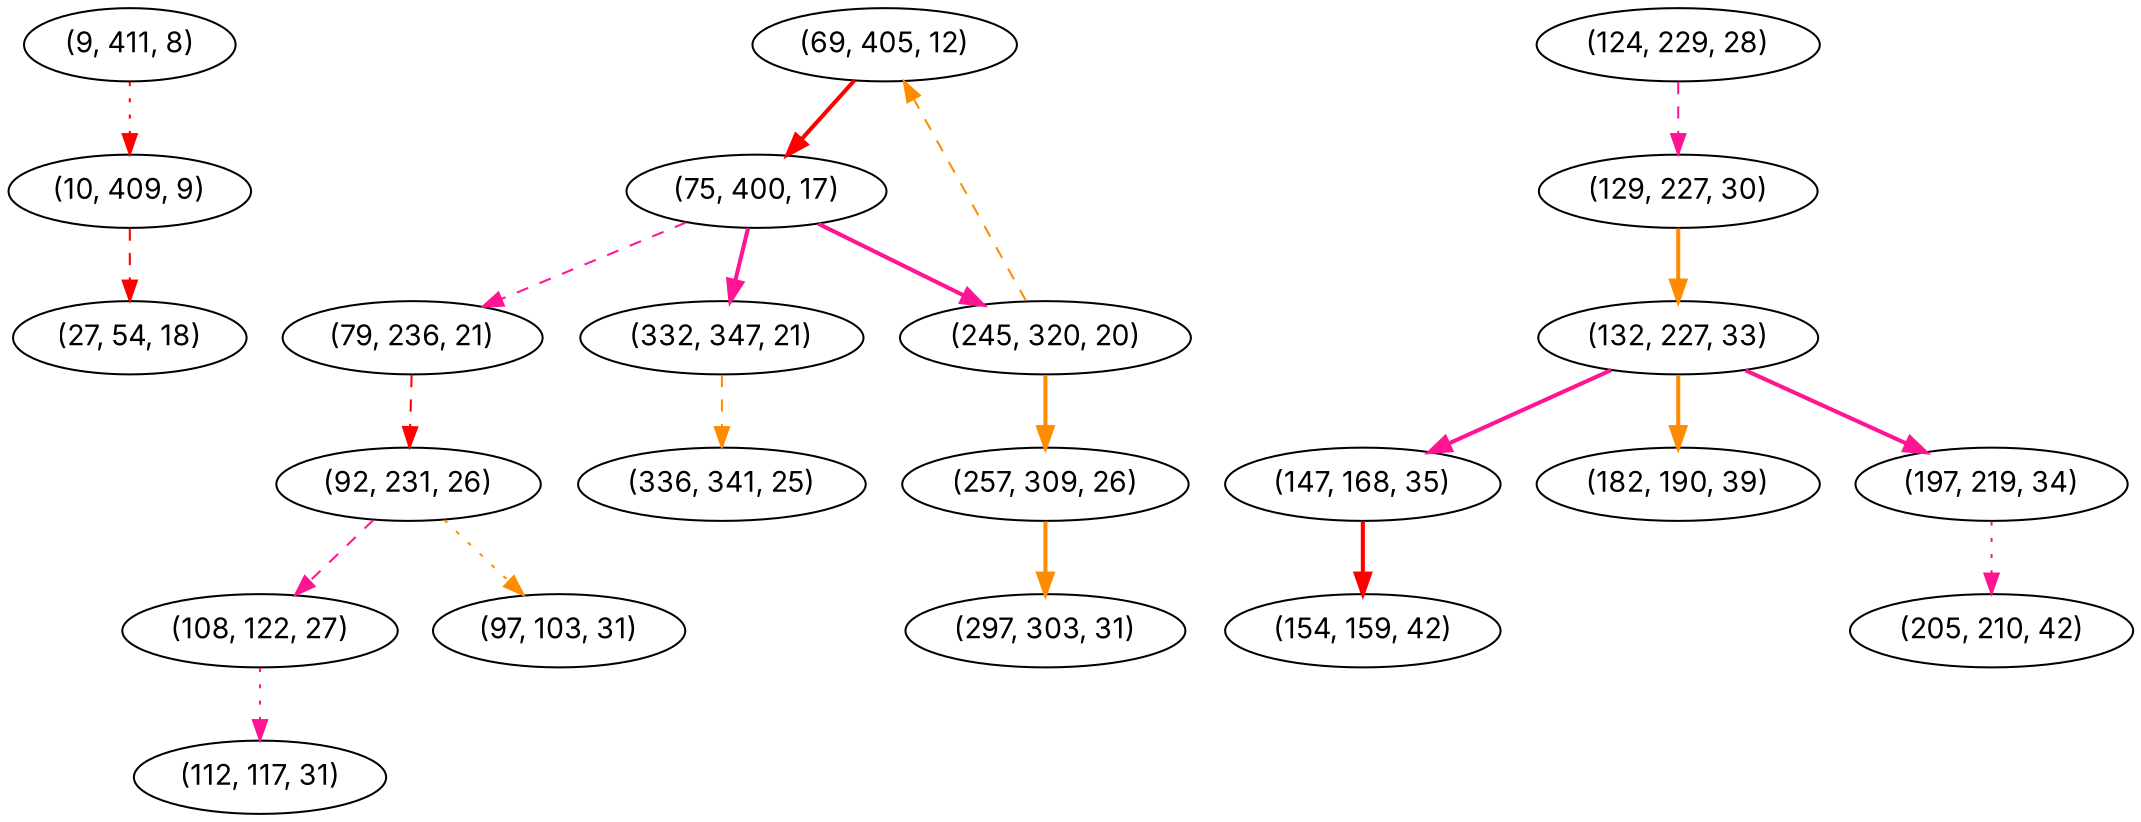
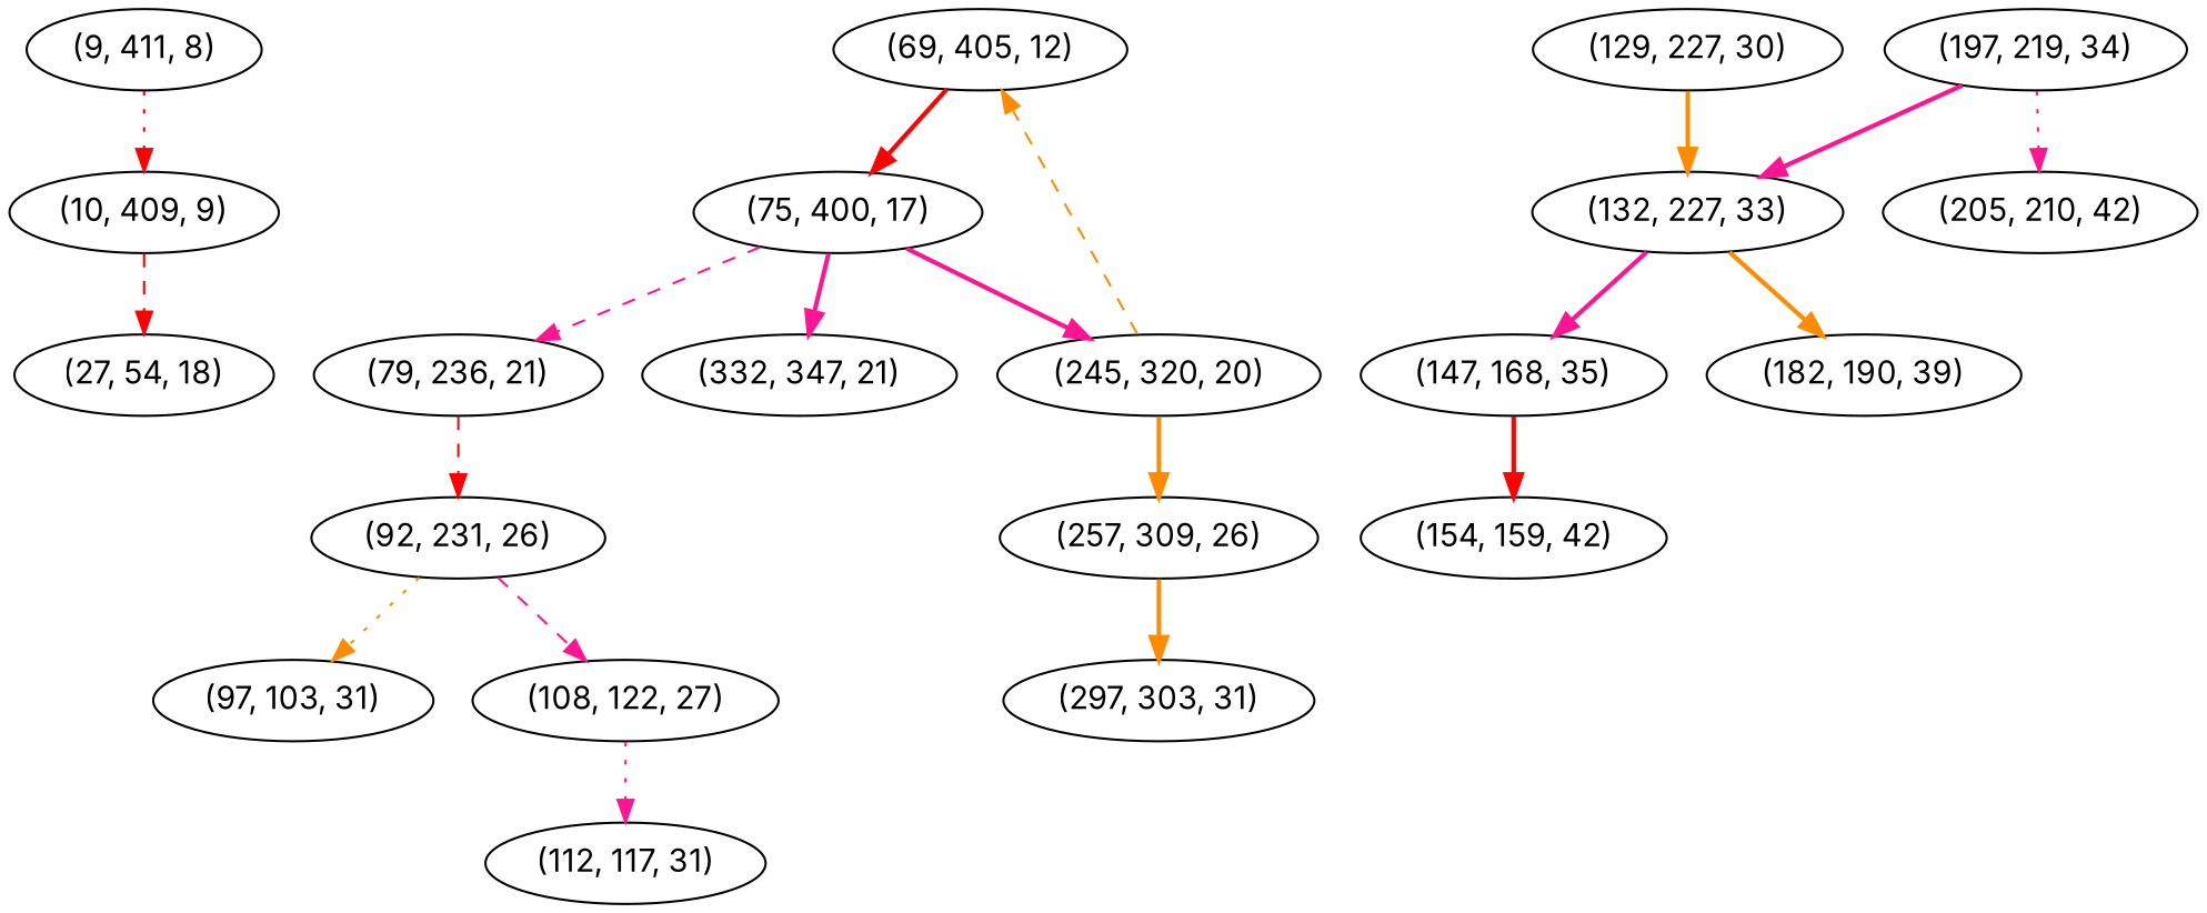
  digraph {
    fontname=Inter
    node [fontname=Inter]
    edge [color=deeppink fontname=Inter style=bold]
    "(9, 411, 8)"
    "(10, 409, 9)"
    "(27, 54, 18)"
    "(69, 405, 12)"
    "(75, 400, 17)"
    "(79, 236, 21)"
    "(245, 320, 20)"
    "(332, 347, 21)"
    "(92, 231, 26)"
    "(257, 309, 26)"
-   "(336, 341, 25)"
    "(97, 103, 31)"
    "(108, 122, 27)"
    "(112, 117, 31)"
-   "(124, 229, 28)"
    "(129, 227, 30)"
    n17 [label="(132, 227, 33)"]
    "(147, 168, 35)"
    "(182, 190, 39)"
    "(197, 219, 34)"
    "(154, 159, 42)"
    "(205, 210, 42)"
    "(297, 303, 31)"
    "(9, 411, 8)" -> "(10, 409, 9)" [color=red style=dotted]
    "(10, 409, 9)" -> "(27, 54, 18)" [color=red style=dashed]
    "(69, 405, 12)" -> "(75, 400, 17)" [color=red]
    "(75, 400, 17)" -> "(79, 236, 21)" [style=dashed]
    "(75, 400, 17)" -> "(245, 320, 20)"
    "(75, 400, 17)" -> "(332, 347, 21)"
    "(79, 236, 21)" -> "(92, 231, 26)" [color=red style=dashed]
    "(245, 320, 20)" -> "(69, 405, 12)" [color=darkorange style=dashed]
    "(245, 320, 20)" -> "(257, 309, 26)" [color=darkorange]
-   "(332, 347, 21)" -> "(336, 341, 25)" [color=darkorange style=dashed]
    "(92, 231, 26)" -> "(97, 103, 31)" [color=darkorange style=dotted]
    "(92, 231, 26)" -> "(108, 122, 27)" [style=dashed]
    "(257, 309, 26)" -> "(297, 303, 31)" [color=darkorange]
    "(108, 122, 27)" -> "(112, 117, 31)" [style=dotted]
-   "(124, 229, 28)" -> "(129, 227, 30)" [style=dashed]
    "(129, 227, 30)" -> n17 [color=darkorange]
    n17 -> "(147, 168, 35)"
    n17 -> "(182, 190, 39)" [color=darkorange]
-   n17 -> "(197, 219, 34)"
+   "(197, 219, 34)" -> n17
    "(147, 168, 35)" -> "(154, 159, 42)" [color=red]
    "(197, 219, 34)" -> "(205, 210, 42)" [style=dotted]
  }
